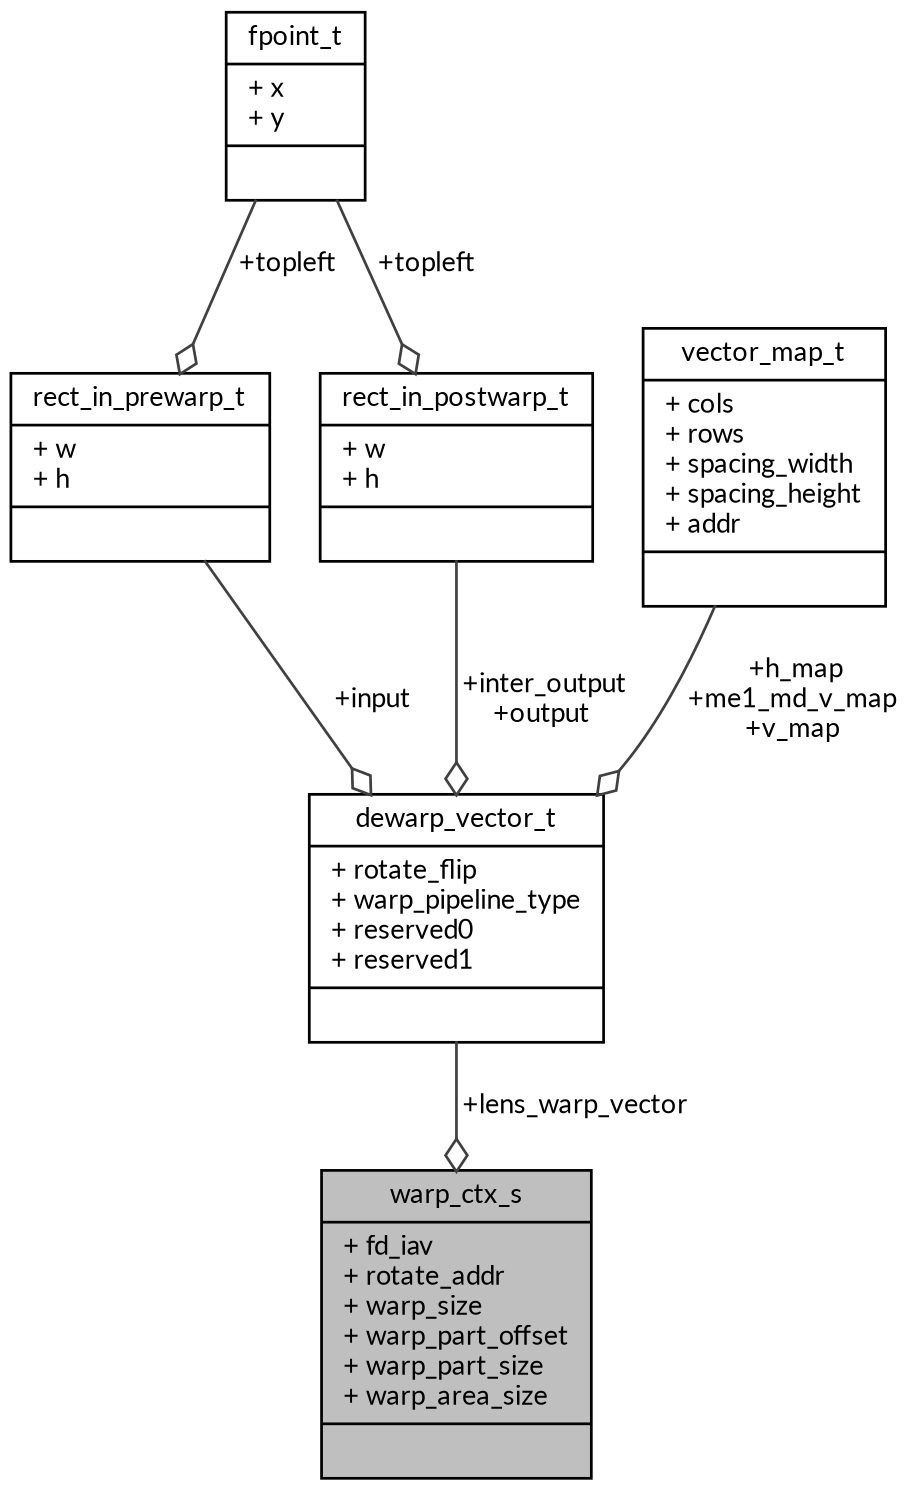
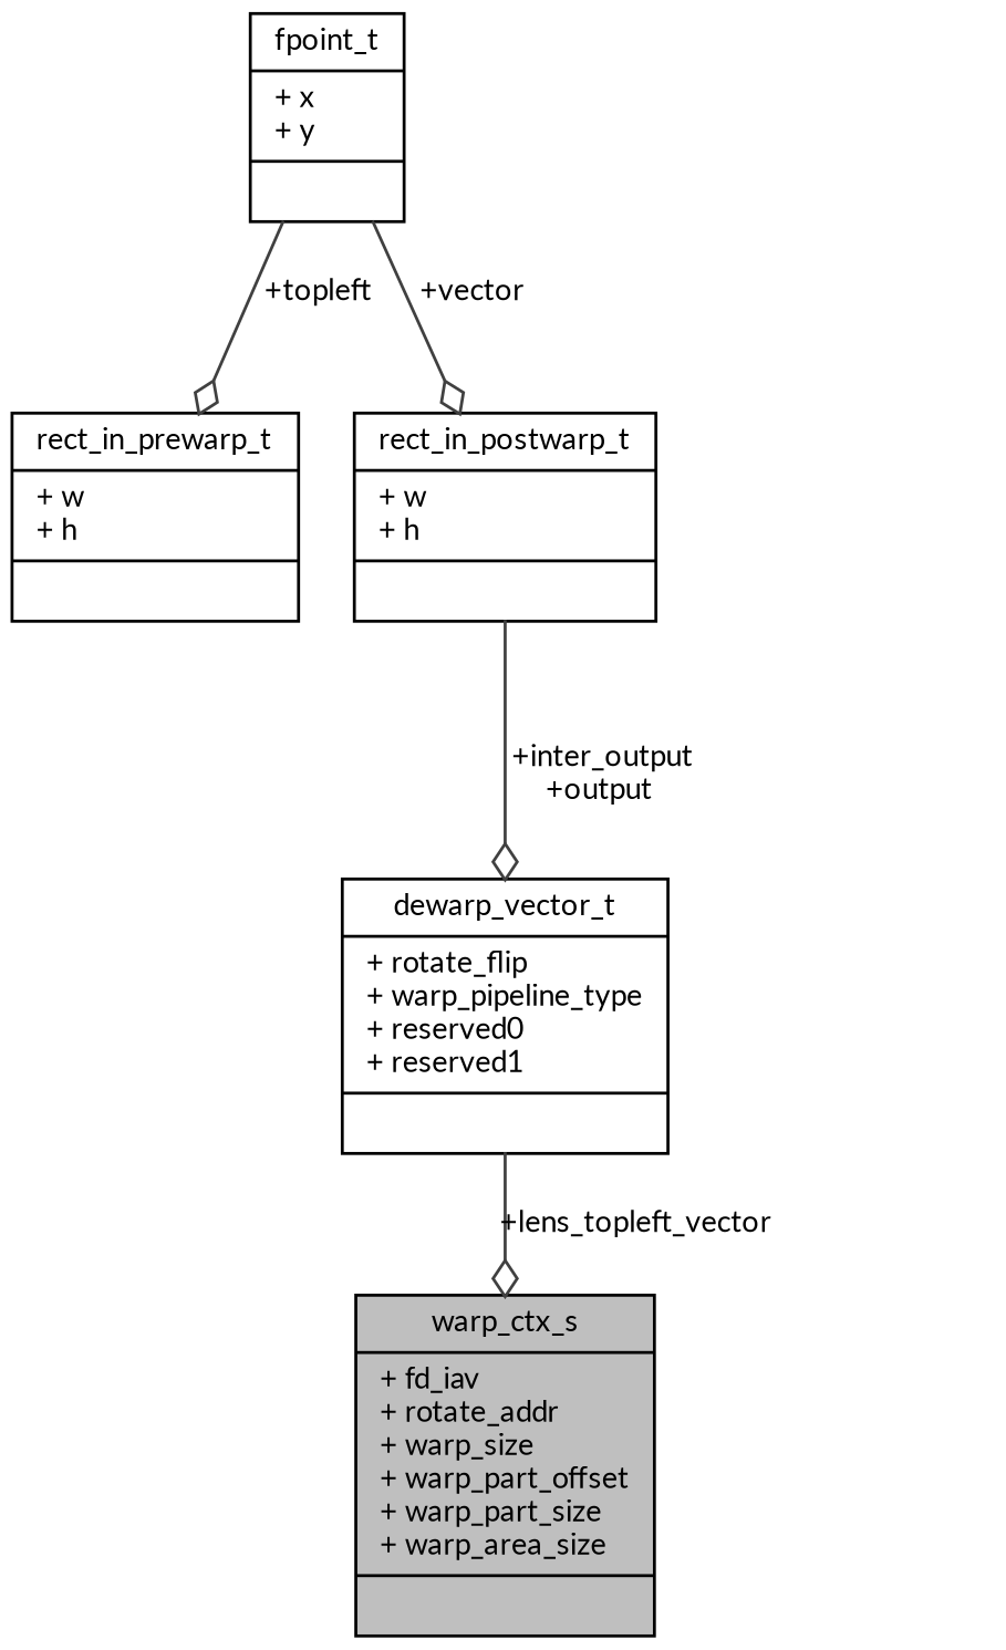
  digraph {
    fontname=Lato
    node [color=black fontname=Lato fontsize=10 shape=record]
    edge [arrowhead=odiamond color=grey25 fontname=Lato fontsize=10 labelfontname=Helvetica labelfontsize=10 style=solid]
    n1 [fillcolor=grey75 fontcolor=black height=0.2 label="{warp_ctx_s\n|+ fd_iav\l+ rotate_addr\l+ warp_size\l+ warp_part_offset\l+ warp_part_size\l+ warp_area_size\l|}" style=filled width=0.4]
    n2 [height=0.2 label="{dewarp_vector_t\n|+ rotate_flip\l+ warp_pipeline_type\l+ reserved0\l+ reserved1\l|}" width=0.4]
    n3 [height=0.2 label="{rect_in_prewarp_t\n|+ w\l+ h\l|}" width=0.4]
    n4 [height=0.2 label="{fpoint_t\n|+ x\l+ y\l|}" width=0.4]
    n5 [height=0.2 label="{rect_in_postwarp_t\n|+ w\l+ h\l|}" width=0.4]
-   n6 [height=0.2 label="{vector_map_t\n|+ cols\l+ rows\l+ spacing_width\l+ spacing_height\l+ addr\l|}" width=0.4]
-   n2 -> n1 [label=" +lens_warp_vector"]
-   n3 -> n2 [label=" +input"]
+   n2 -> n1 [label=" +lens_topleft_vector"]
    n4 -> n3 [label=" +topleft"]
-   n4 -> n5 [label=" +topleft"]
+   n4 -> n5 [label=" +vector"]
    n5 -> n2 [label=" +inter_output\n+output"]
-   n6 -> n2 [label=" +h_map\n+me1_md_v_map\n+v_map"]
  }
